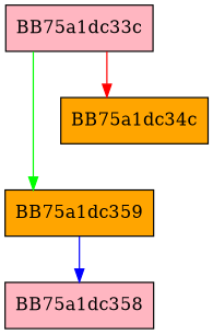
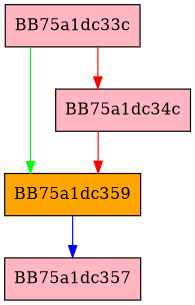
  digraph {
    splines=ortho
    node [fillcolor=orange shape=box style=filled]
    edge [color=red]
    n1 [label=BB75a1dc359]
    BB75a1dc33c [fillcolor=lightpink]
-   BB75a1dc34c
-   BB75a1dc358 [fillcolor=lightpink]
+   BB75a1dc34c [fillcolor=lightpink]
+   BB75a1dc358 [fillcolor=lightpink label=BB75a1dc357]
    n1 -> BB75a1dc358 [color=blue]
    BB75a1dc33c -> n1 [color=green]
    BB75a1dc33c -> BB75a1dc34c
+   BB75a1dc34c -> n1
  }
